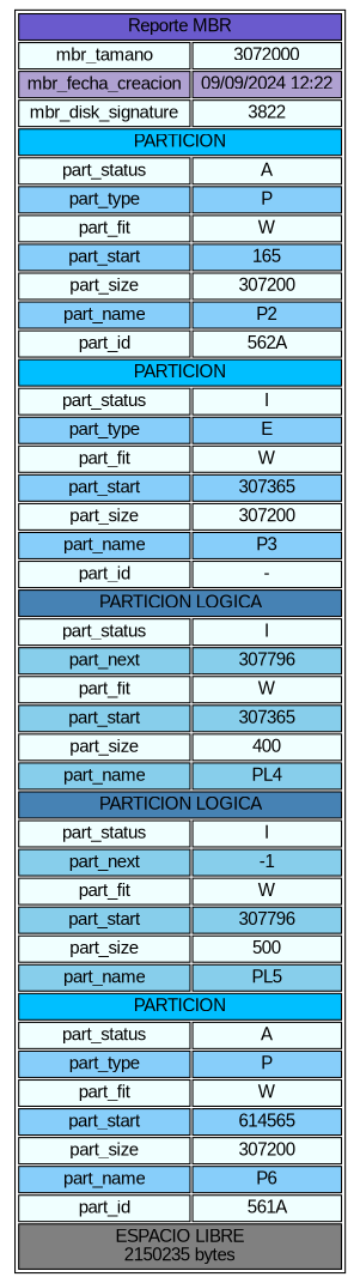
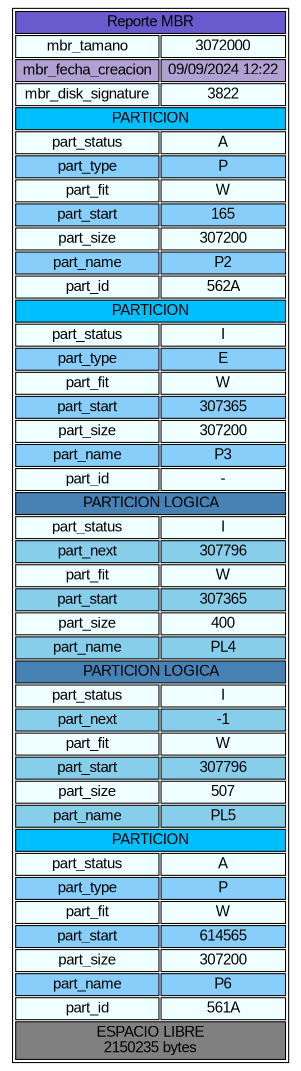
  digraph {
    fontname="Liberation Sans"
-   n1 [label=< <table border="1">   <tr>   <td bgcolor='SlateBlue' COLSPAN="2"> Reporte MBR </td>   </tr>   <tr>   <td bgcolor='Azure'> mbr_tamano </td>    <td bgcolor='Azure'> 3072000 </td>   </tr>   <tr>   <td bgcolor='#AFA1D1'> mbr_fecha_creacion </td>    <td bgcolor='#AFA1D1'> 09/09/2024 12:22 </td>   </tr>   <tr>   <td bgcolor='Azure'> mbr_disk_signature </td>    <td bgcolor='Azure'> 3822 </td>   </tr>    <tr>   <td bgcolor='DeepSkyBlue' COLSPAN="2"> PARTICION </td>   </tr>   <tr>   <td bgcolor='Azure'> part_status </td>    <td bgcolor='Azure'> A </td>   </tr>   <tr>   <td bgcolor='LightSkyBlue'> part_type </td>    <td bgcolor='LightSkyBlue'> P </td>   </tr>   <tr>   <td bgcolor='Azure'> part_fit </td>    <td bgcolor='Azure'> W </td>   </tr>   <tr>   <td bgcolor='LightSkyBlue'> part_start </td>    <td bgcolor='LightSkyBlue'> 165 </td>   </tr>   <tr>   <td bgcolor='Azure'> part_size </td>    <td bgcolor='Azure'> 307200 </td>   </tr>   <tr>   <td bgcolor='LightSkyBlue'> part_name </td>    <td bgcolor='LightSkyBlue'> P2 </td>   </tr>   <tr>   <td bgcolor='Azure'> part_id </td>    <td bgcolor='Azure'> 562A </td>   </tr>   <tr>   <td bgcolor='DeepSkyBlue' COLSPAN="2"> PARTICION </td>   </tr>   <tr>   <td bgcolor='Azure'> part_status </td>    <td bgcolor='Azure'> I </td>   </tr>   <tr>   <td bgcolor='LightSkyBlue'> part_type </td>    <td bgcolor='LightSkyBlue'> E </td>   </tr>   <tr>   <td bgcolor='Azure'> part_fit </td>    <td bgcolor='Azure'> W </td>   </tr>   <tr>   <td bgcolor='LightSkyBlue'> part_start </td>    <td bgcolor='LightSkyBlue'> 307365 </td>   </tr>   <tr>   <td bgcolor='Azure'> part_size </td>    <td bgcolor='Azure'> 307200 </td>   </tr>   <tr>   <td bgcolor='LightSkyBlue'> part_name </td>    <td bgcolor='LightSkyBlue'> P3 </td>   </tr>   <tr>   <td bgcolor='Azure'> part_id </td>    <td bgcolor='Azure'> - </td>   </tr>   <tr>   <td bgcolor='SteelBlue' COLSPAN="2"> PARTICION LOGICA </td>   </tr>   <tr>   <td bgcolor='Azure'> part_status </td>    <td bgcolor='Azure'> I </td>   </tr>   <tr>   <td bgcolor='SkyBlue'> part_next </td>    <td bgcolor='SkyBlue'> 307796 </td>   </tr>   <tr>   <td bgcolor='Azure'> part_fit </td>    <td bgcolor='Azure'> W </td>   </tr>   <tr>   <td bgcolor='SkyBlue'> part_start </td>    <td bgcolor='SkyBlue'> 307365 </td>   </tr>   <tr>   <td bgcolor='Azure'> part_size </td>    <td bgcolor='Azure'> 400 </td>   </tr>   <tr>   <td bgcolor='SkyBlue'> part_name </td>    <td bgcolor='SkyBlue'> PL4 </td>   </tr>   <tr>   <td bgcolor='SteelBlue' COLSPAN="2"> PARTICION LOGICA </td>   </tr>   <tr>   <td bgcolor='Azure'> part_status </td>    <td bgcolor='Azure'> I </td>   </tr>   <tr>   <td bgcolor='SkyBlue'> part_next </td>    <td bgcolor='SkyBlue'> -1 </td>   </tr>   <tr>   <td bgcolor='Azure'> part_fit </td>    <td bgcolor='Azure'> W </td>   </tr>   <tr>   <td bgcolor='SkyBlue'> part_start </td>    <td bgcolor='SkyBlue'> 307796 </td>   </tr>   <tr>   <td bgcolor='Azure'> part_size </td>    <td bgcolor='Azure'> 500 </td>   </tr>   <tr>   <td bgcolor='SkyBlue'> part_name </td>    <td bgcolor='SkyBlue'> PL5 </td>   </tr>   <tr>   <td bgcolor='DeepSkyBlue' COLSPAN="2"> PARTICION </td>   </tr>   <tr>   <td bgcolor='Azure'> part_status </td>    <td bgcolor='Azure'> A </td>   </tr>   <tr>   <td bgcolor='LightSkyBlue'> part_type </td>    <td bgcolor='LightSkyBlue'> P </td>   </tr>   <tr>   <td bgcolor='Azure'> part_fit </td>    <td bgcolor='Azure'> W </td>   </tr>   <tr>   <td bgcolor='LightSkyBlue'> part_start </td>    <td bgcolor='LightSkyBlue'> 614565 </td>   </tr>   <tr>   <td bgcolor='Azure'> part_size </td>    <td bgcolor='Azure'> 307200 </td>   </tr>   <tr>   <td bgcolor='LightSkyBlue'> part_name </td>    <td bgcolor='LightSkyBlue'> P6 </td>   </tr>   <tr>   <td bgcolor='Azure'> part_id </td>    <td bgcolor='Azure'> 561A </td>   </tr>   <tr>   <td bgcolor='#808080' COLSPAN="2"> ESPACIO LIBRE <br/> 2150235 bytes </td>   </tr>  </table> > shape=none fontname="Liberation Sans"]
+   n1 [label=< <table border="1">   <tr>   <td bgcolor='SlateBlue' COLSPAN="2"> Reporte MBR </td>   </tr>   <tr>   <td bgcolor='Azure'> mbr_tamano </td>    <td bgcolor='Azure'> 3072000 </td>   </tr>   <tr>   <td bgcolor='#AFA1D1'> mbr_fecha_creacion </td>    <td bgcolor='#AFA1D1'> 09/09/2024 12:22 </td>   </tr>   <tr>   <td bgcolor='Azure'> mbr_disk_signature </td>    <td bgcolor='Azure'> 3822 </td>   </tr>    <tr>   <td bgcolor='DeepSkyBlue' COLSPAN="2"> PARTICION </td>   </tr>   <tr>   <td bgcolor='Azure'> part_status </td>    <td bgcolor='Azure'> A </td>   </tr>   <tr>   <td bgcolor='LightSkyBlue'> part_type </td>    <td bgcolor='LightSkyBlue'> P </td>   </tr>   <tr>   <td bgcolor='Azure'> part_fit </td>    <td bgcolor='Azure'> W </td>   </tr>   <tr>   <td bgcolor='LightSkyBlue'> part_start </td>    <td bgcolor='LightSkyBlue'> 165 </td>   </tr>   <tr>   <td bgcolor='Azure'> part_size </td>    <td bgcolor='Azure'> 307200 </td>   </tr>   <tr>   <td bgcolor='LightSkyBlue'> part_name </td>    <td bgcolor='LightSkyBlue'> P2 </td>   </tr>   <tr>   <td bgcolor='Azure'> part_id </td>    <td bgcolor='Azure'> 562A </td>   </tr>   <tr>   <td bgcolor='DeepSkyBlue' COLSPAN="2"> PARTICION </td>   </tr>   <tr>   <td bgcolor='Azure'> part_status </td>    <td bgcolor='Azure'> I </td>   </tr>   <tr>   <td bgcolor='LightSkyBlue'> part_type </td>    <td bgcolor='LightSkyBlue'> E </td>   </tr>   <tr>   <td bgcolor='Azure'> part_fit </td>    <td bgcolor='Azure'> W </td>   </tr>   <tr>   <td bgcolor='LightSkyBlue'> part_start </td>    <td bgcolor='LightSkyBlue'> 307365 </td>   </tr>   <tr>   <td bgcolor='Azure'> part_size </td>    <td bgcolor='Azure'> 307200 </td>   </tr>   <tr>   <td bgcolor='LightSkyBlue'> part_name </td>    <td bgcolor='LightSkyBlue'> P3 </td>   </tr>   <tr>   <td bgcolor='Azure'> part_id </td>    <td bgcolor='Azure'> - </td>   </tr>   <tr>   <td bgcolor='SteelBlue' COLSPAN="2"> PARTICION LOGICA </td>   </tr>   <tr>   <td bgcolor='Azure'> part_status </td>    <td bgcolor='Azure'> I </td>   </tr>   <tr>   <td bgcolor='SkyBlue'> part_next </td>    <td bgcolor='SkyBlue'> 307796 </td>   </tr>   <tr>   <td bgcolor='Azure'> part_fit </td>    <td bgcolor='Azure'> W </td>   </tr>   <tr>   <td bgcolor='SkyBlue'> part_start </td>    <td bgcolor='SkyBlue'> 307365 </td>   </tr>   <tr>   <td bgcolor='Azure'> part_size </td>    <td bgcolor='Azure'> 400 </td>   </tr>   <tr>   <td bgcolor='SkyBlue'> part_name </td>    <td bgcolor='SkyBlue'> PL4 </td>   </tr>   <tr>   <td bgcolor='SteelBlue' COLSPAN="2"> PARTICION LOGICA </td>   </tr>   <tr>   <td bgcolor='Azure'> part_status </td>    <td bgcolor='Azure'> I </td>   </tr>   <tr>   <td bgcolor='SkyBlue'> part_next </td>    <td bgcolor='SkyBlue'> -1 </td>   </tr>   <tr>   <td bgcolor='Azure'> part_fit </td>    <td bgcolor='Azure'> W </td>   </tr>   <tr>   <td bgcolor='SkyBlue'> part_start </td>    <td bgcolor='SkyBlue'> 307796 </td>   </tr>   <tr>   <td bgcolor='Azure'> part_size </td>    <td bgcolor='Azure'> 507 </td>   </tr>   <tr>   <td bgcolor='SkyBlue'> part_name </td>    <td bgcolor='SkyBlue'> PL5 </td>   </tr>   <tr>   <td bgcolor='DeepSkyBlue' COLSPAN="2"> PARTICION </td>   </tr>   <tr>   <td bgcolor='Azure'> part_status </td>    <td bgcolor='Azure'> A </td>   </tr>   <tr>   <td bgcolor='LightSkyBlue'> part_type </td>    <td bgcolor='LightSkyBlue'> P </td>   </tr>   <tr>   <td bgcolor='Azure'> part_fit </td>    <td bgcolor='Azure'> W </td>   </tr>   <tr>   <td bgcolor='LightSkyBlue'> part_start </td>    <td bgcolor='LightSkyBlue'> 614565 </td>   </tr>   <tr>   <td bgcolor='Azure'> part_size </td>    <td bgcolor='Azure'> 307200 </td>   </tr>   <tr>   <td bgcolor='LightSkyBlue'> part_name </td>    <td bgcolor='LightSkyBlue'> P6 </td>   </tr>   <tr>   <td bgcolor='Azure'> part_id </td>    <td bgcolor='Azure'> 561A </td>   </tr>   <tr>   <td bgcolor='#808080' COLSPAN="2"> ESPACIO LIBRE <br/> 2150235 bytes </td>   </tr>  </table> > shape=none fontname="Liberation Sans"]
  }
